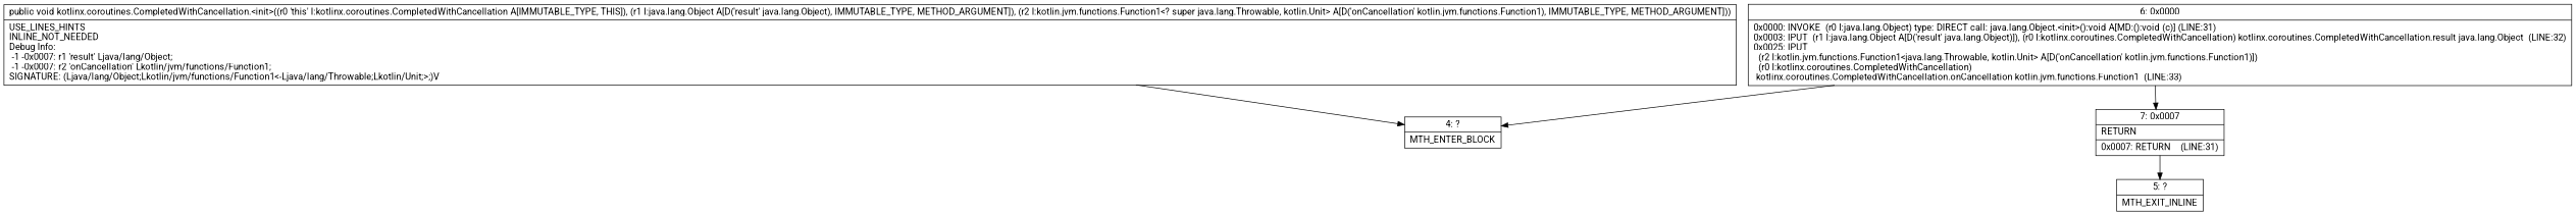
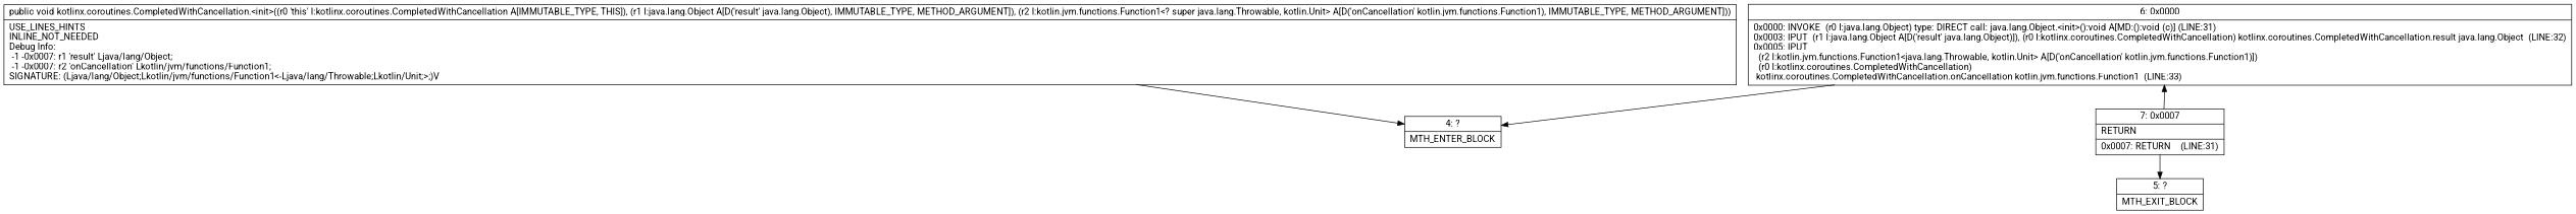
  digraph {
    fontname=Roboto
    node [fontname=Roboto shape=record]
    edge [fontname=Roboto]
    n1 [label="{4\:\ ?|MTH_ENTER_BLOCK\l}"]
-   n2 [label="{6\:\ 0x0000|0x0000: INVOKE  (r0 I:java.lang.Object) type: DIRECT call: java.lang.Object.\<init\>():void A[MD:():void (c)] (LINE:31)\l0x0003: IPUT  (r1 I:java.lang.Object A[D('result' java.lang.Object)]), (r0 I:kotlinx.coroutines.CompletedWithCancellation) kotlinx.coroutines.CompletedWithCancellation.result java.lang.Object  (LINE:32)\l0x0025: IPUT  \l  (r2 I:kotlin.jvm.functions.Function1\<java.lang.Throwable, kotlin.Unit\> A[D('onCancellation' kotlin.jvm.functions.Function1)])\l  (r0 I:kotlinx.coroutines.CompletedWithCancellation)\l kotlinx.coroutines.CompletedWithCancellation.onCancellation kotlin.jvm.functions.Function1  (LINE:33)\l}"]
+   n2 [label="{6\:\ 0x0000|0x0000: INVOKE  (r0 I:java.lang.Object) type: DIRECT call: java.lang.Object.\<init\>():void A[MD:():void (c)] (LINE:31)\l0x0003: IPUT  (r1 I:java.lang.Object A[D('result' java.lang.Object)]), (r0 I:kotlinx.coroutines.CompletedWithCancellation) kotlinx.coroutines.CompletedWithCancellation.result java.lang.Object  (LINE:32)\l0x0005: IPUT  \l  (r2 I:kotlin.jvm.functions.Function1\<java.lang.Throwable, kotlin.Unit\> A[D('onCancellation' kotlin.jvm.functions.Function1)])\l  (r0 I:kotlinx.coroutines.CompletedWithCancellation)\l kotlinx.coroutines.CompletedWithCancellation.onCancellation kotlin.jvm.functions.Function1  (LINE:33)\l}"]
    n3 [label="{7\:\ 0x0007|RETURN\l|0x0007: RETURN    (LINE:31)\l}"]
-   n4 [label="{5\:\ ?|MTH_EXIT_INLINE\l}"]
+   n4 [label="{5\:\ ?|MTH_EXIT_BLOCK\l}"]
    n5 [label="{public void kotlinx.coroutines.CompletedWithCancellation.\<init\>((r0 'this' I:kotlinx.coroutines.CompletedWithCancellation A[IMMUTABLE_TYPE, THIS]), (r1 I:java.lang.Object A[D('result' java.lang.Object), IMMUTABLE_TYPE, METHOD_ARGUMENT]), (r2 I:kotlin.jvm.functions.Function1\<? super java.lang.Throwable, kotlin.Unit\> A[D('onCancellation' kotlin.jvm.functions.Function1), IMMUTABLE_TYPE, METHOD_ARGUMENT]))  | USE_LINES_HINTS\lINLINE_NOT_NEEDED\lDebug Info:\l  \-1 \-0x0007: r1 'result' Ljava\/lang\/Object;\l  \-1 \-0x0007: r2 'onCancellation' Lkotlin\/jvm\/functions\/Function1;\lSIGNATURE: (Ljava\/lang\/Object;Lkotlin\/jvm\/functions\/Function1\<\-Ljava\/lang\/Throwable;Lkotlin\/Unit;\>;)V\l}"]
    n2 -> n1
-   n2 -> n3
+   n3 -> n2
    n3 -> n4
    n5 -> n1
  }
